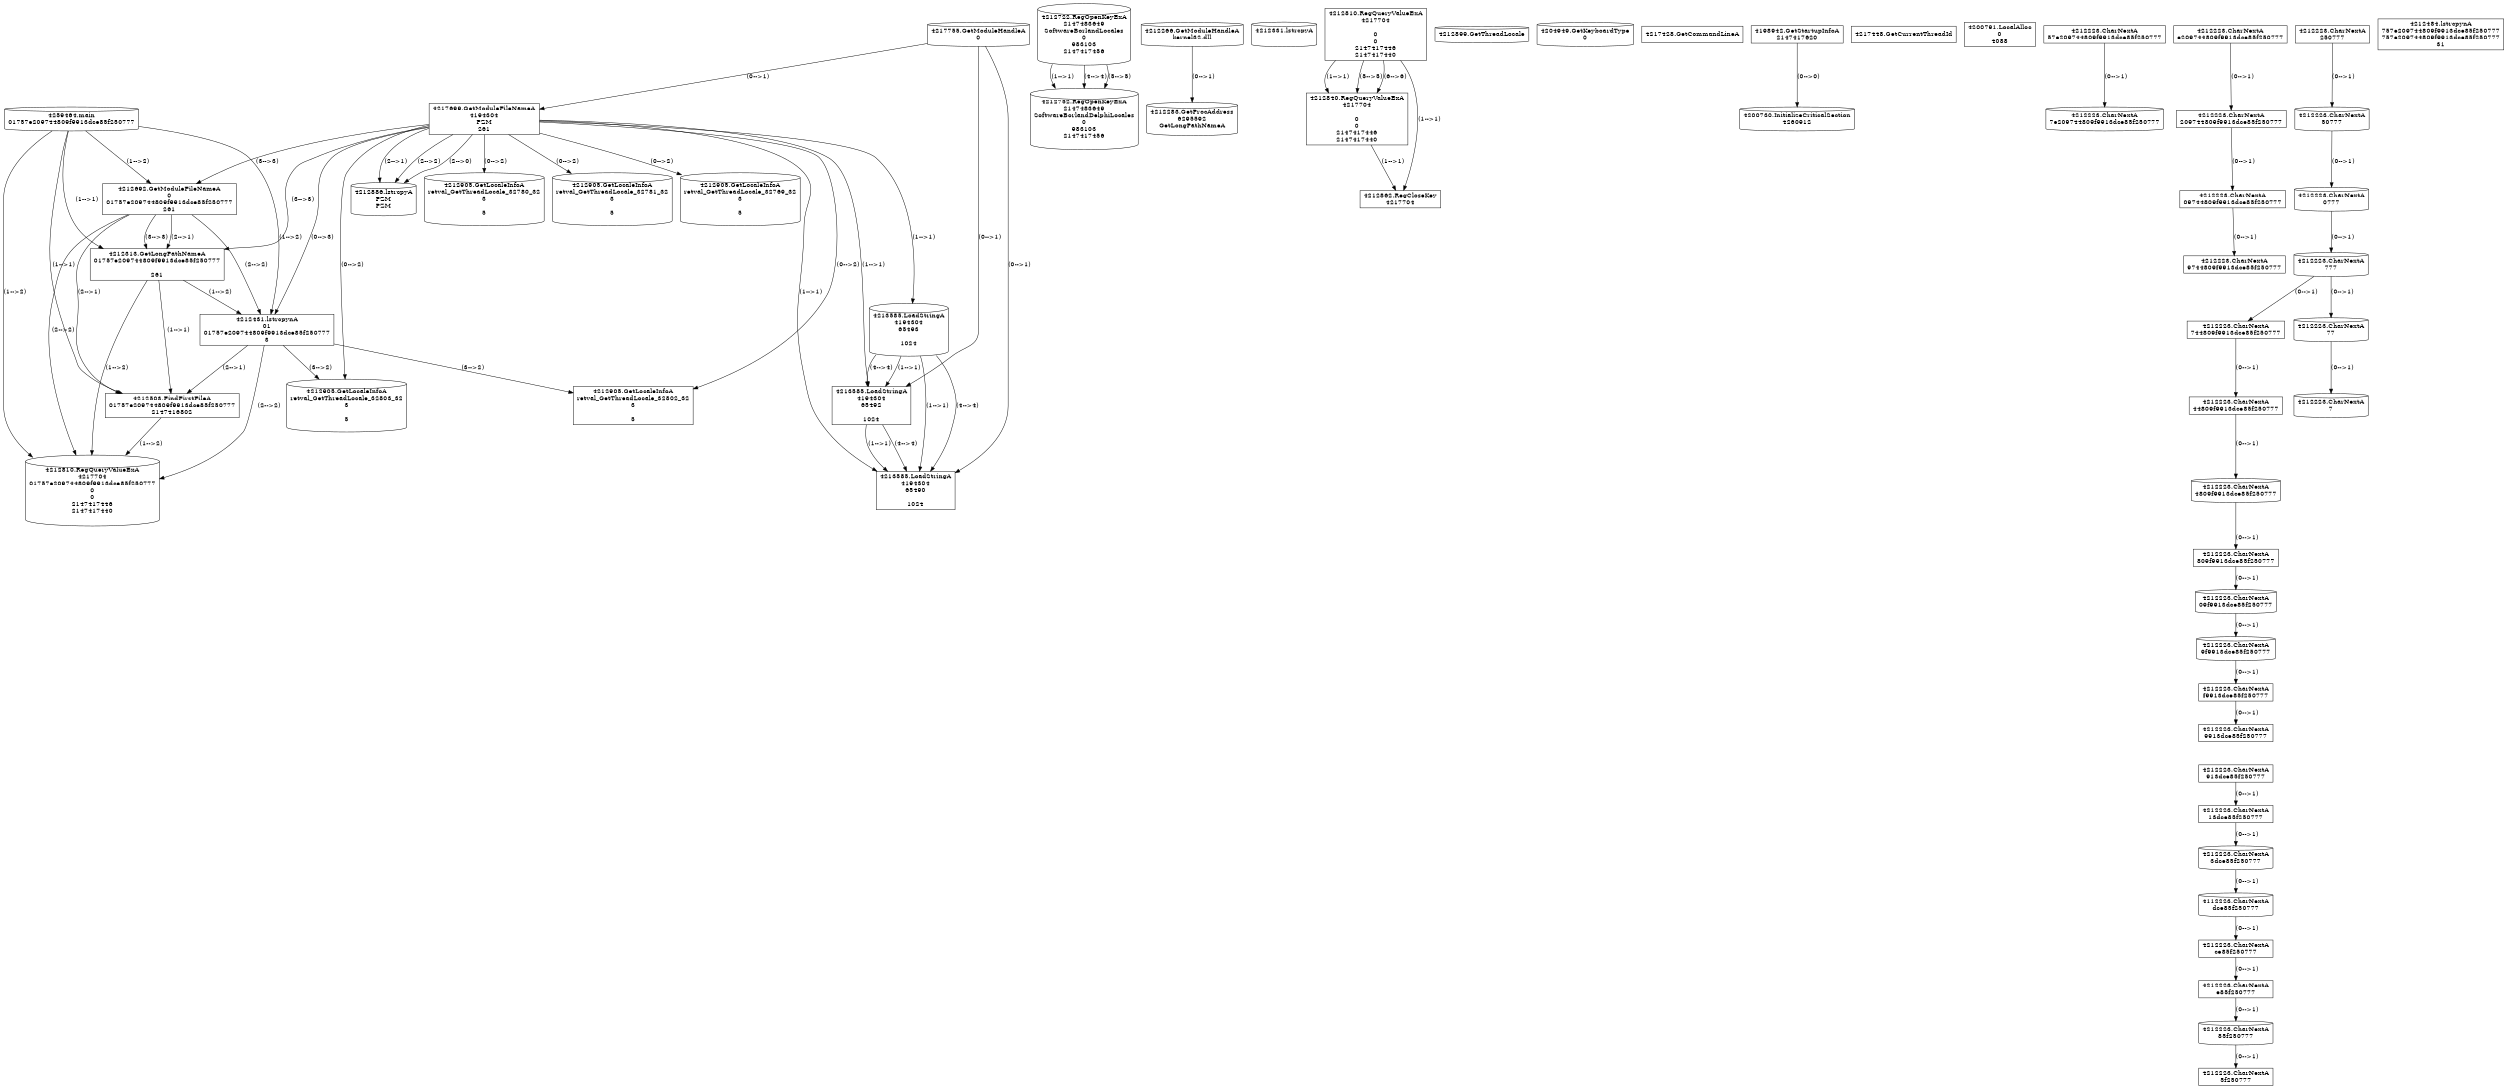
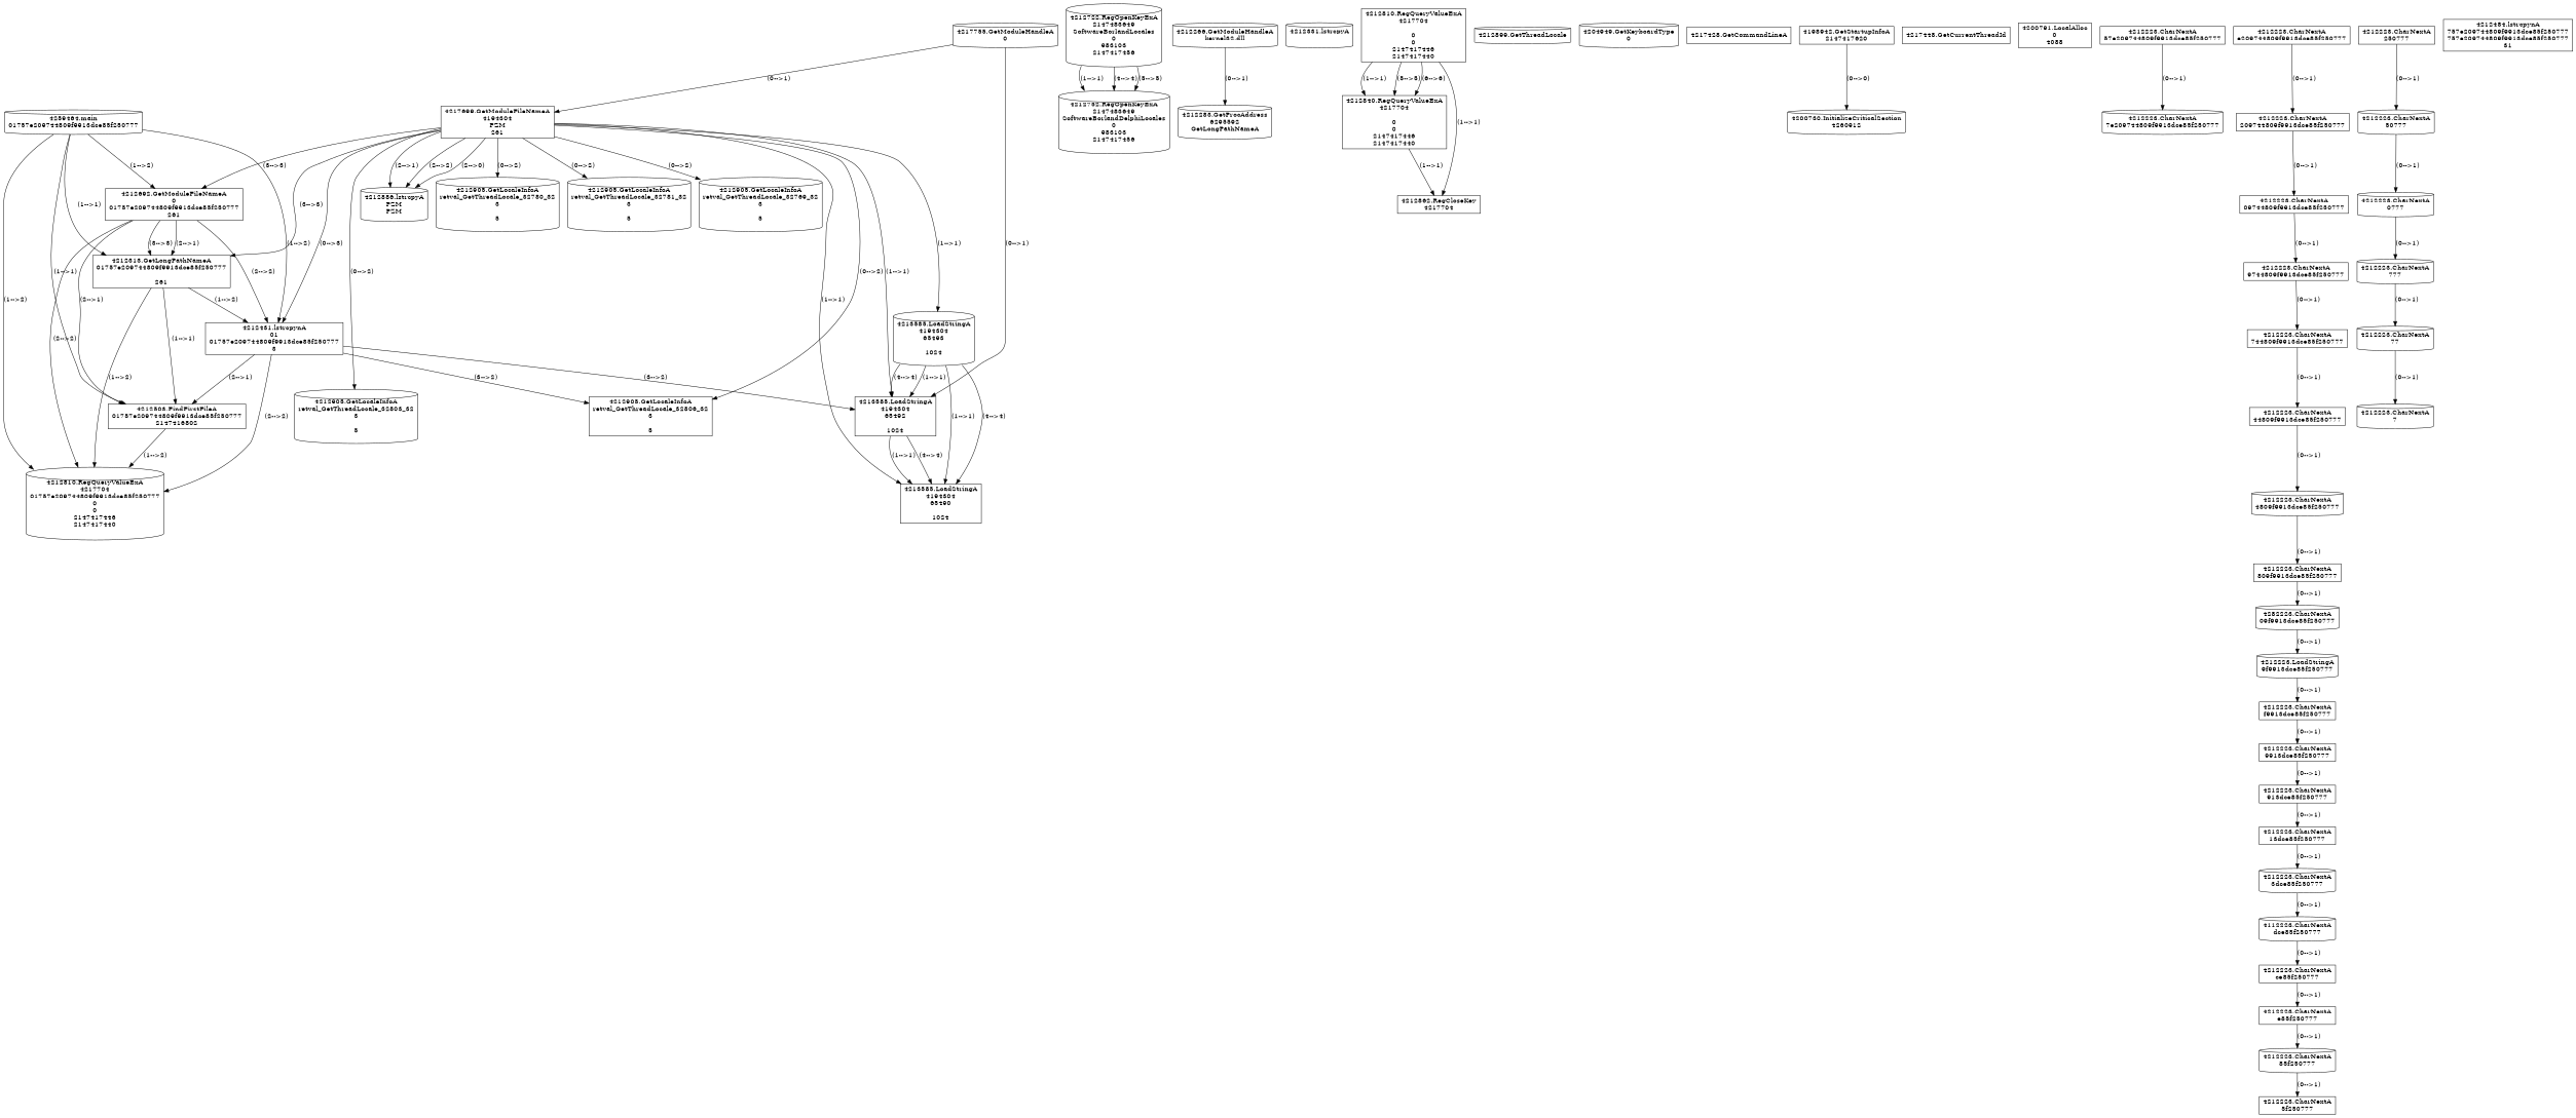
  digraph {
    node [shape=box]
    n1 [label="4259464.main\n01757e209744809f9913dce85f250777" shape=cylinder]
    n2 [label="4212692.GetModuleFileNameA\n0\n01757e209744809f9913dce85f250777\n261"]
    n3 [label="4212313.GetLongPathNameA\n01757e209744809f9913dce85f250777\n\n261"]
    n4 [label="4212431.lstrcpynA\n01\n01757e209744809f9913dce85f250777\n3"]
    n5 [label="4212503.FindFirstFileA\n01757e209744809f9913dce85f250777\n2147416802"]
    n6 [label="4212810.RegQueryValueExA\n4217704\n01757e209744809f9913dce85f250777\n0\n0\n2147417446\n2147417440" shape=cylinder]
    n7 [label="4212905.GetLocaleInfoA\nretval_GetThreadLocale_32803_32\n3\n\n5" shape=cylinder]
-   n8 [label="4212905.GetLocaleInfoA\nretval_GetThreadLocale_32802_32\n3\n\n5"]
+   n8 [label="4212905.GetLocaleInfoA\nretval_GetThreadLocale_32806_32\n3\n\n5"]
    n9 [label="4217755.GetModuleHandleA\n0" shape=cylinder]
    n10 [label="4217699.GetModuleFileNameA\n4194304\nPZM\n261"]
    n11 [label="4213585.LoadStringA\n4194304\n65492\n\n1024"]
    n12 [label="4213585.LoadStringA\n4194304\n65490\n\n1024"]
    n13 [label="4213585.LoadStringA\n4194304\n65493\n\n1024" shape=cylinder]
    n14 [label="4212886.lstrcpyA\nPZM\nPZM" shape=cylinder]
    n15 [label="4212905.GetLocaleInfoA\nretval_GetThreadLocale_32780_32\n3\n\n5" shape=cylinder]
    n16 [label="4212905.GetLocaleInfoA\nretval_GetThreadLocale_32781_32\n3\n\n5" shape=cylinder]
    n17 [label="4212905.GetLocaleInfoA\nretval_GetThreadLocale_32769_32\n3\n\n5" shape=cylinder]
    n18 [label="4212722.RegOpenKeyExA\n2147483649\nSoftware\Borland\Locales\n0\n983103\n2147417456" shape=cylinder]
    n19 [label="4212752.RegOpenKeyExA\n2147483649\nSoftware\Borland\Delphi\Locales\n0\n983103\n2147417456" shape=cylinder]
    n20 [label="4212266.GetModuleHandleA\nkernel32.dll" shape=cylinder]
    n21 [label="4212283.GetProcAddress\n6295592\nGetLongPathNameA" shape=cylinder]
    n22 [label="4212331.lstrcpyA\n\n" shape=cylinder]
    n23 [label="4212810.RegQueryValueExA\n4217704\n\n0\n0\n2147417446\n2147417440"]
    n24 [label="4212840.RegQueryValueExA\n4217704\n\n0\n0\n2147417446\n2147417440"]
    n25 [label="4212862.RegCloseKey\n4217704"]
    n26 [label="4212899.GetThreadLocale\n" shape=cylinder]
    n27 [label="4204949.GetKeyboardType\n0" shape=cylinder]
    n28 [label="4217428.GetCommandLineA\n"]
    n29 [label="4198942.GetStartupInfoA\n2147417620"]
    n30 [label="4200730.InitializeCriticalSection\n4260912" shape=cylinder]
    n31 [label="4217448.GetCurrentThreadId\n"]
    n32 [label="4200791.LocalAlloc\n0\n4088"]
    n33 [label="4212223.CharNextA\n57e209744809f9913dce85f250777"]
    n34 [label="4212223.CharNextA\n7e209744809f9913dce85f250777" shape=cylinder]
    n35 [label="4212223.CharNextA\ne209744809f9913dce85f250777"]
    n36 [label="4212223.CharNextA\n209744809f9913dce85f250777"]
    n37 [label="4212223.CharNextA\n09744809f9913dce85f250777"]
    n38 [label="4212223.CharNextA\n9744809f9913dce85f250777"]
    n39 [label="4212223.CharNextA\n744809f9913dce85f250777"]
    n40 [label="4212223.CharNextA\n44809f9913dce85f250777"]
    n41 [label="4212223.CharNextA\n4809f9913dce85f250777" shape=cylinder]
    n42 [label="4212223.CharNextA\n809f9913dce85f250777"]
-   n43 [label="4212223.CharNextA\n09f9913dce85f250777" shape=cylinder]
-   n44 [label="4212223.CharNextA\n9f9913dce85f250777" shape=cylinder]
+   n43 [label="4282223.CharNextA\n09f9913dce85f250777" shape=cylinder]
+   n44 [label="4212223.LoadStringA\n9f9913dce85f250777" shape=cylinder]
    n45 [label="4212223.CharNextA\nf9913dce85f250777"]
    n46 [label="4212223.CharNextA\n9913dce85f250777"]
    n47 [label="4212223.CharNextA\n913dce85f250777"]
    n48 [label="4212223.CharNextA\n13dce85f250777"]
    n49 [label="4212223.CharNextA\n3dce85f250777" shape=cylinder]
    n50 [label="4112223.CharNextA\ndce85f250777" shape=cylinder]
    n51 [label="4212223.CharNextA\nce85f250777"]
    n52 [label="4212223.CharNextA\ne85f250777"]
    n53 [label="4212223.CharNextA\n85f250777" shape=cylinder]
    n54 [label="4212223.CharNextA\n5f250777"]
    n55 [label="4212223.CharNextA\n250777"]
    n56 [label="4212223.CharNextA\n50777" shape=cylinder]
    n57 [label="4212223.CharNextA\n0777" shape=cylinder]
    n58 [label="4212223.CharNextA\n777" shape=cylinder]
    n59 [label="4212223.CharNextA\n77" shape=cylinder]
    n60 [label="4212223.CharNextA\n7" shape=cylinder]
    n61 [label="4212484.lstrcpynA\n757e209744809f9913dce85f250777\n757e209744809f9913dce85f250777\n31"]
    n1 -> n2 [label="(1-->2)"]
    n1 -> n3 [label="(1-->1)"]
    n1 -> n4 [label="(1-->2)"]
    n1 -> n5 [label="(1-->1)"]
    n1 -> n6 [label="(1-->2)"]
    n2 -> n3 [label="(2-->1)"]
    n2 -> n3 [label="(3-->3)"]
    n2 -> n4 [label="(2-->2)"]
    n2 -> n5 [label="(2-->1)"]
    n2 -> n6 [label="(2-->2)"]
    n3 -> n4 [label="(1-->2)"]
    n3 -> n5 [label="(1-->1)"]
    n3 -> n6 [label="(1-->2)"]
    n4 -> n5 [label="(2-->1)"]
    n4 -> n6 [label="(2-->2)"]
-   n4 -> n7 [label="(3-->2)"]
+   n4 -> n11 [label="(3-->2)"]
    n4 -> n8 [label="(3-->2)"]
    n5 -> n6 [label="(1-->2)"]
    n9 -> n10 [label="(0-->1)"]
    n9 -> n11 [label="(0-->1)"]
-   n9 -> n12 [label="(0-->1)"]
    n10 -> n2 [label="(3-->3)"]
    n10 -> n3 [label="(3-->3)"]
    n10 -> n4 [label="(0-->3)"]
    n10 -> n7 [label="(0-->2)"]
    n10 -> n8 [label="(0-->2)"]
    n10 -> n11 [label="(1-->1)"]
    n10 -> n12 [label="(1-->1)"]
    n10 -> n13 [label="(1-->1)"]
    n10 -> n14 [label="(2-->1)"]
    n10 -> n14 [label="(2-->2)"]
    n10 -> n14 [label="(2-->0)"]
    n10 -> n15 [label="(0-->2)"]
    n10 -> n16 [label="(0-->2)"]
    n10 -> n17 [label="(0-->2)"]
    n11 -> n12 [label="(1-->1)"]
    n11 -> n12 [label="(4-->4)"]
    n13 -> n11 [label="(1-->1)"]
    n13 -> n11 [label="(4-->4)"]
    n13 -> n12 [label="(1-->1)"]
    n13 -> n12 [label="(4-->4)"]
    n18 -> n19 [label="(1-->1)"]
    n18 -> n19 [label="(4-->4)"]
    n18 -> n19 [label="(5-->5)"]
    n20 -> n21 [label="(0-->1)"]
    n23 -> n24 [label="(1-->1)"]
    n23 -> n24 [label="(5-->5)"]
    n23 -> n24 [label="(6-->6)"]
    n23 -> n25 [label="(1-->1)"]
    n24 -> n25 [label="(1-->1)"]
    n29 -> n30 [label="(0-->0)"]
    n33 -> n34 [label="(0-->1)"]
    n35 -> n36 [label="(0-->1)"]
    n36 -> n37 [label="(0-->1)"]
    n37 -> n38 [label="(0-->1)"]
-   n58 -> n39 [label="(0-->1)"]
+   n38 -> n39 [label="(0-->1)"]
    n39 -> n40 [label="(0-->1)"]
    n40 -> n41 [label="(0-->1)"]
    n41 -> n42 [label="(0-->1)"]
    n42 -> n43 [label="(0-->1)"]
    n43 -> n44 [label="(0-->1)"]
    n44 -> n45 [label="(0-->1)"]
    n45 -> n46 [label="(0-->1)"]
+   n46 -> n47 [label="(0-->1)"]
    n47 -> n48 [label="(0-->1)"]
    n48 -> n49 [label="(0-->1)"]
    n49 -> n50 [label="(0-->1)"]
    n50 -> n51 [label="(0-->1)"]
    n51 -> n52 [label="(0-->1)"]
    n52 -> n53 [label="(0-->1)"]
    n53 -> n54 [label="(0-->1)"]
    n55 -> n56 [label="(0-->1)"]
    n56 -> n57 [label="(0-->1)"]
    n57 -> n58 [label="(0-->1)"]
    n58 -> n59 [label="(0-->1)"]
    n59 -> n60 [label="(0-->1)"]
  }
